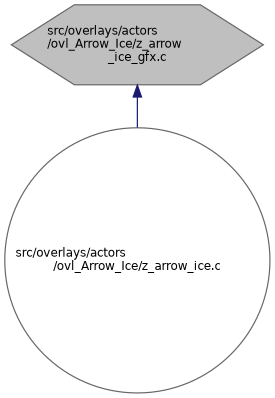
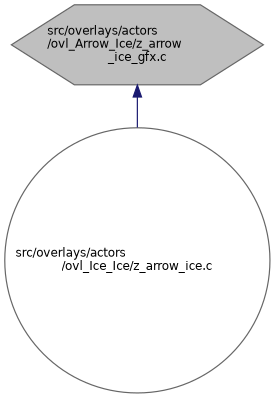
  digraph {
    node [color=gray40 fontname=Helvetica fontsize=10 style=filled]
    n1 [fillcolor=grey75 fontcolor=black height=0.2 label="src/overlays/actors\l/ovl_Arrow_Ice/z_arrow\l_ice_gfx.c" shape=hexagon width=0.4]
-   n2 [fillcolor=white height=0.2 label="src/overlays/actors\l/ovl_Arrow_Ice/z_arrow_ice.c" shape=circle width=0.4]
+   n2 [fillcolor=white height=0.2 label="src/overlays/actors\l/ovl_Ice_Ice/z_arrow_ice.c" shape=circle width=0.4]
    n1 -> n2 [color=midnightblue dir=back fontname=Helvetica fontsize=10 labelfontname=Helvetica labelfontsize=10 style=solid]
  }
